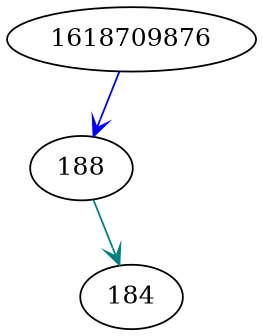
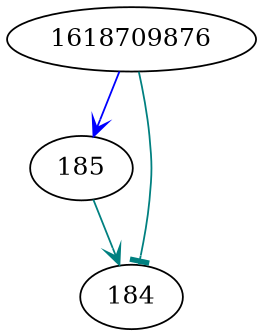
  strict digraph {
    edge [arrowhead=vee color=teal]
-   185 [label=188]
+   185
    184
    n3 [label=1618709876]
    185 -> 184
    n3 -> 185 [color=blue]
+   n3 -> 184 [arrowhead=tee]
  }
